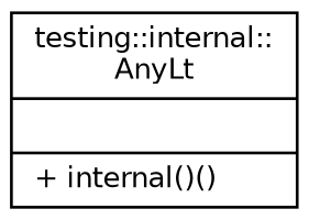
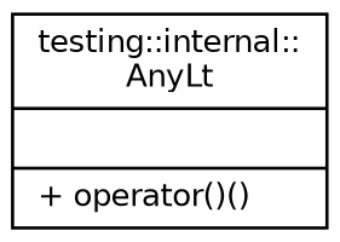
  digraph {
-   n1 [color=black fillcolor=white fontcolor=black fontname=Helvetica fontsize=10 height=0.2 label="{testing::internal::\lAnyLt\n||+ internal()()\l}" shape=record style=filled width=0.4]
+   n1 [color=black fillcolor=white fontcolor=black fontname=Helvetica fontsize=10 height=0.2 label="{testing::internal::\lAnyLt\n||+ operator()()\l}" shape=record style=filled width=0.4]
  }
